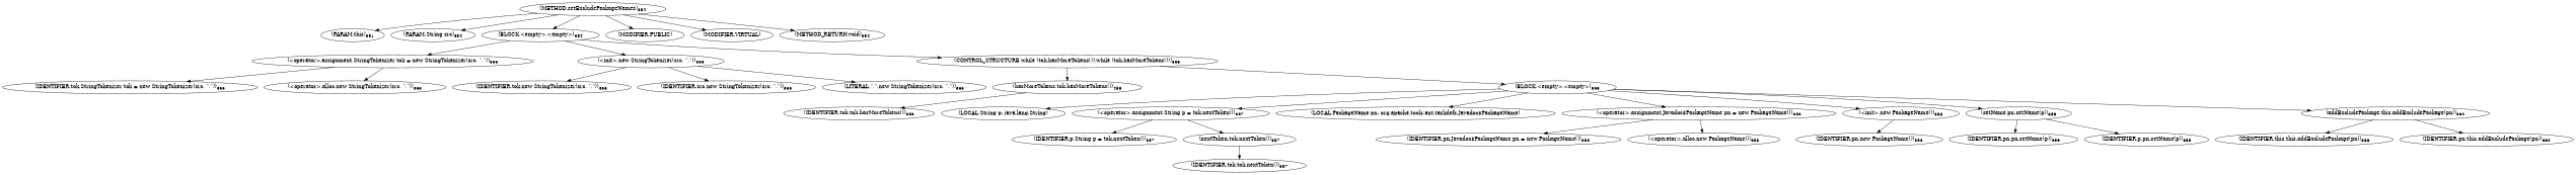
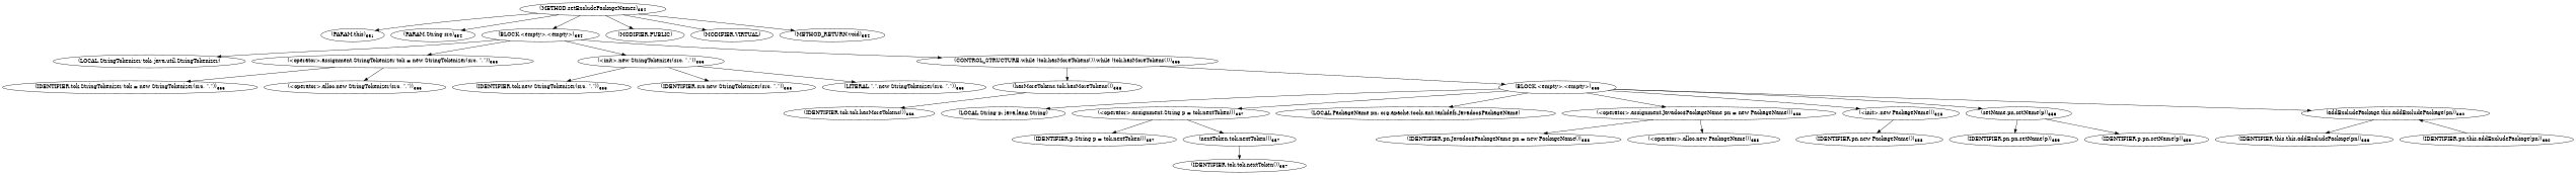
  digraph {
    n1 [label=<(METHOD,setExcludePackageNames)<SUB>354</SUB>>]
    n2 [label=<(PARAM,this)<SUB>351</SUB>>]
    n3 [label=<(PARAM,String src)<SUB>354</SUB>>]
    n4 [label=<(BLOCK,&lt;empty&gt;,&lt;empty&gt;)<SUB>354</SUB>>]
    n5 [label=<(MODIFIER,PUBLIC)>]
    n6 [label=<(MODIFIER,VIRTUAL)>]
    n7 [label=<(METHOD_RETURN,void)<SUB>354</SUB>>]
+   n8 [label=<(LOCAL,StringTokenizer tok: java.util.StringTokenizer)>]
    n9 [label=<(&lt;operator&gt;.assignment,StringTokenizer tok = new StringTokenizer(src, &quot;,&quot;))<SUB>355</SUB>>]
    n10 [label=<(&lt;init&gt;,new StringTokenizer(src, &quot;,&quot;))<SUB>355</SUB>>]
    n11 [label=<(CONTROL_STRUCTURE,while (tok.hasMoreTokens()),while (tok.hasMoreTokens()))<SUB>356</SUB>>]
    n12 [label=<(IDENTIFIER,tok,StringTokenizer tok = new StringTokenizer(src, &quot;,&quot;))<SUB>355</SUB>>]
    n13 [label=<(&lt;operator&gt;.alloc,new StringTokenizer(src, &quot;,&quot;))<SUB>355</SUB>>]
    n14 [label=<(IDENTIFIER,tok,new StringTokenizer(src, &quot;,&quot;))<SUB>355</SUB>>]
    n15 [label=<(IDENTIFIER,src,new StringTokenizer(src, &quot;,&quot;))<SUB>355</SUB>>]
    n16 [label=<(LITERAL,&quot;,&quot;,new StringTokenizer(src, &quot;,&quot;))<SUB>355</SUB>>]
-   n17 [label=<(hasMoreTokens,tok.hasMoreTokens())<SUB>456</SUB>>]
+   n17 [label=<(hasMoreTokens,tok.hasMoreTokens())<SUB>356</SUB>>]
    n18 [label=<(BLOCK,&lt;empty&gt;,&lt;empty&gt;)<SUB>356</SUB>>]
    n19 [label=<(IDENTIFIER,tok,tok.hasMoreTokens())<SUB>356</SUB>>]
    n20 [label=<(LOCAL,String p: java.lang.String)>]
    n21 [label=<(&lt;operator&gt;.assignment,String p = tok.nextToken())<SUB>357</SUB>>]
    n22 [label=<(LOCAL,PackageName pn: org.apache.tools.ant.taskdefs.Javadoc$PackageName)>]
    n23 [label=<(&lt;operator&gt;.assignment,Javadoc$PackageName pn = new PackageName())<SUB>358</SUB>>]
-   n24 [label=<(&lt;init&gt;,new PackageName())<SUB>358</SUB>>]
+   n24 [label=<(&lt;init&gt;,new PackageName())<SUB>328</SUB>>]
    n25 [label=<(setName,pn.setName(p))<SUB>359</SUB>>]
    n26 [label=<(addExcludePackage,this.addExcludePackage(pn))<SUB>360</SUB>>]
    n27 [label=<(IDENTIFIER,p,String p = tok.nextToken())<SUB>357</SUB>>]
    n28 [label=<(nextToken,tok.nextToken())<SUB>357</SUB>>]
    n29 [label=<(IDENTIFIER,pn,Javadoc$PackageName pn = new PackageName())<SUB>358</SUB>>]
    n30 [label=<(&lt;operator&gt;.alloc,new PackageName())<SUB>358</SUB>>]
    n31 [label=<(IDENTIFIER,pn,new PackageName())<SUB>358</SUB>>]
    n32 [label=<(IDENTIFIER,pn,pn.setName(p))<SUB>359</SUB>>]
    n33 [label=<(IDENTIFIER,p,pn.setName(p))<SUB>359</SUB>>]
    n34 [label=<(IDENTIFIER,this,this.addExcludePackage(pn))<SUB>366</SUB>>]
    n35 [label=<(IDENTIFIER,pn,this.addExcludePackage(pn))<SUB>360</SUB>>]
    n36 [label=<(IDENTIFIER,tok,tok.nextToken())<SUB>357</SUB>>]
    n1 -> n2
    n1 -> n3
    n1 -> n4
    n1 -> n5
    n1 -> n6
    n1 -> n7
+   n4 -> n8
    n4 -> n9
    n4 -> n10
    n4 -> n11
    n9 -> n12
    n9 -> n13
    n10 -> n14
    n10 -> n15
    n10 -> n16
    n11 -> n17
    n11 -> n18
    n17 -> n19
    n18 -> n20
    n18 -> n21
    n18 -> n22
    n18 -> n23
    n18 -> n24
    n18 -> n25
    n18 -> n26
    n21 -> n27
    n21 -> n28
    n23 -> n29
    n23 -> n30
    n24 -> n31
    n25 -> n32
    n25 -> n33
    n26 -> n34
-   n26 -> n35
+   n35 -> n26
    n28 -> n36
  }
